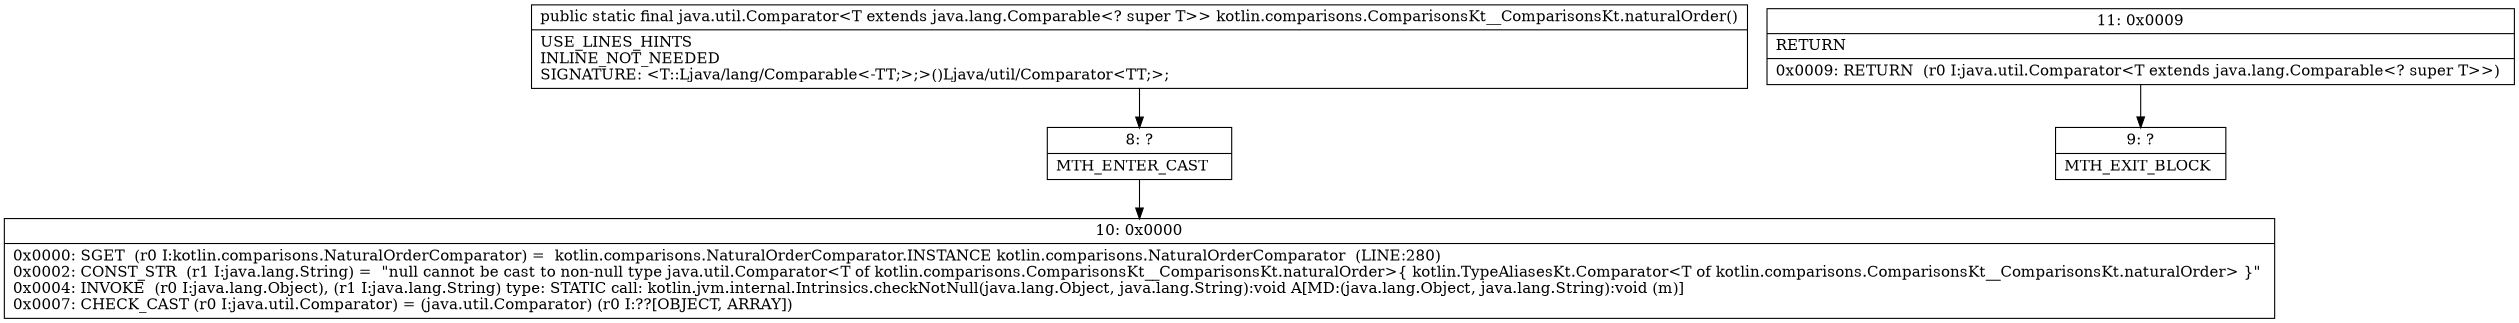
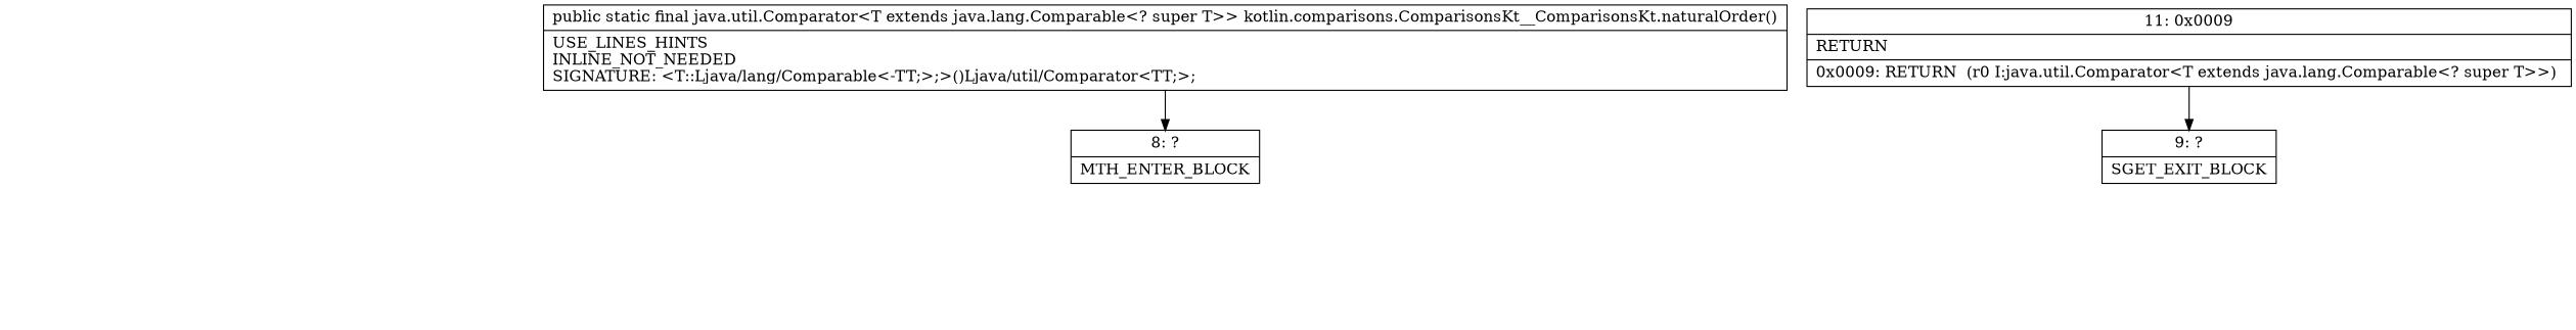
  digraph {
    node [shape=record]
-   n1 [label="{8\:\ ?|MTH_ENTER_CAST\l}"]
-   n2 [label="{10\:\ 0x0000|0x0000: SGET  (r0 I:kotlin.comparisons.NaturalOrderComparator) =  kotlin.comparisons.NaturalOrderComparator.INSTANCE kotlin.comparisons.NaturalOrderComparator  (LINE:280)\l0x0002: CONST_STR  (r1 I:java.lang.String) =  \"null cannot be cast to non\-null type java.util.Comparator\<T of kotlin.comparisons.ComparisonsKt__ComparisonsKt.naturalOrder\>\{ kotlin.TypeAliasesKt.Comparator\<T of kotlin.comparisons.ComparisonsKt__ComparisonsKt.naturalOrder\> \}\" \l0x0004: INVOKE  (r0 I:java.lang.Object), (r1 I:java.lang.String) type: STATIC call: kotlin.jvm.internal.Intrinsics.checkNotNull(java.lang.Object, java.lang.String):void A[MD:(java.lang.Object, java.lang.String):void (m)]\l0x0007: CHECK_CAST (r0 I:java.util.Comparator) = (java.util.Comparator) (r0 I:??[OBJECT, ARRAY]) \l}"]
+   n1 [label="{8\:\ ?|MTH_ENTER_BLOCK\l}"]
    n3 [label="{11\:\ 0x0009|RETURN\l|0x0009: RETURN  (r0 I:java.util.Comparator\<T extends java.lang.Comparable\<? super T\>\>) \l}"]
-   n4 [label="{9\:\ ?|MTH_EXIT_BLOCK\l}"]
+   n4 [label="{9\:\ ?|SGET_EXIT_BLOCK\l}"]
    n5 [label="{public static final java.util.Comparator\<T extends java.lang.Comparable\<? super T\>\> kotlin.comparisons.ComparisonsKt__ComparisonsKt.naturalOrder()  | USE_LINES_HINTS\lINLINE_NOT_NEEDED\lSIGNATURE: \<T::Ljava\/lang\/Comparable\<\-TT;\>;\>()Ljava\/util\/Comparator\<TT;\>;\l}"]
-   n1 -> n2
    n3 -> n4
    n5 -> n1
  }
